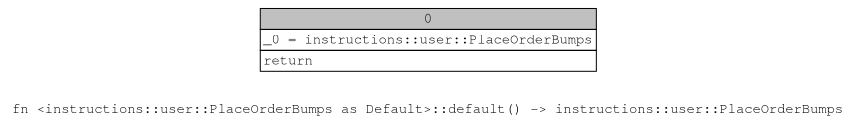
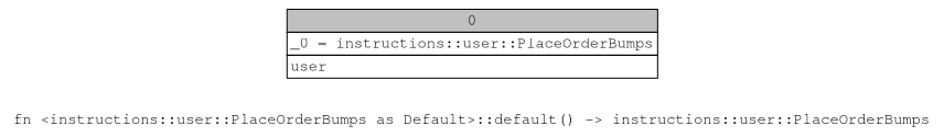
  digraph {
    fontname="Courier, monospace"
    label=<fn &lt;instructions::user::PlaceOrderBumps as Default&gt;::default() -&gt; instructions::user::PlaceOrderBumps<br align="left"/>>
-   n1 [fontname="Courier, monospace" label=<<table border="0" cellborder="1" cellspacing="0"><tr><td bgcolor="gray" align="center" colspan="1">0</td></tr><tr><td align="left" balign="left">_0 = instructions::user::PlaceOrderBumps<br/></td></tr><tr><td align="left">return</td></tr></table>> shape=none]
+   n1 [fontname="Courier, monospace" label=<<table border="0" cellborder="1" cellspacing="0"><tr><td bgcolor="gray" align="center" colspan="1">0</td></tr><tr><td align="left" balign="left">_0 = instructions::user::PlaceOrderBumps<br/></td></tr><tr><td align="left">user</td></tr></table>> shape=none]
  }
